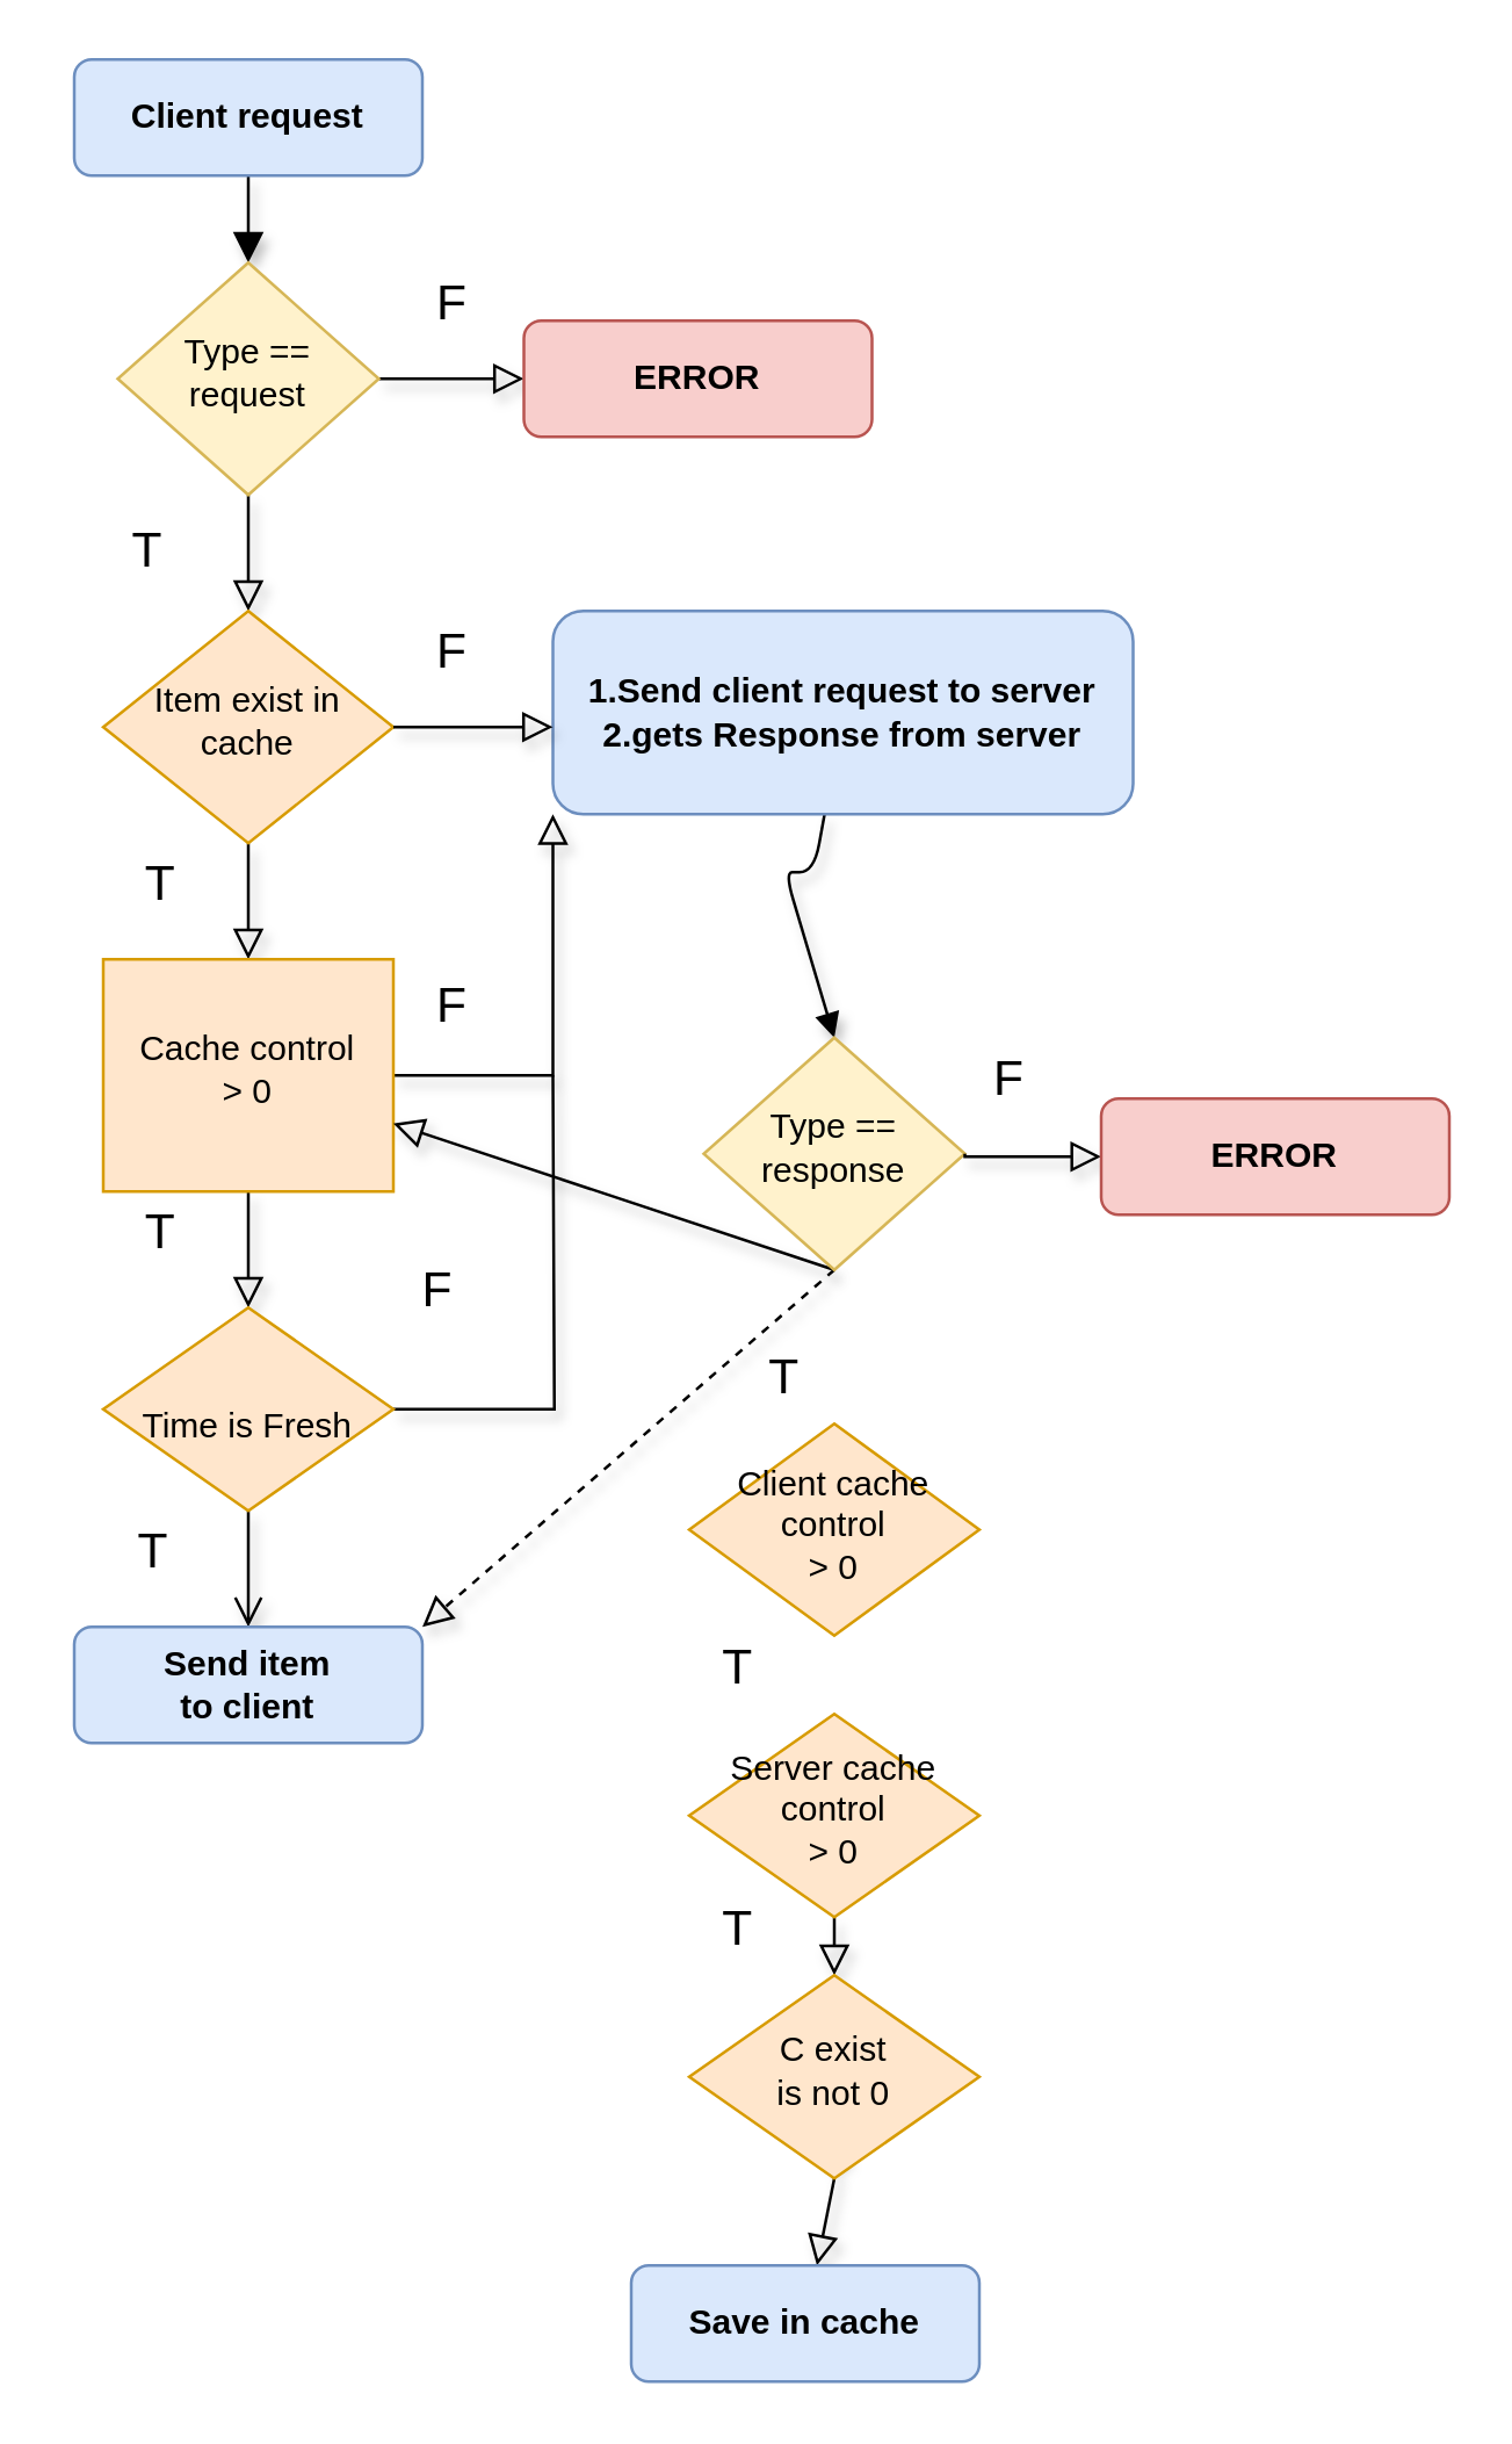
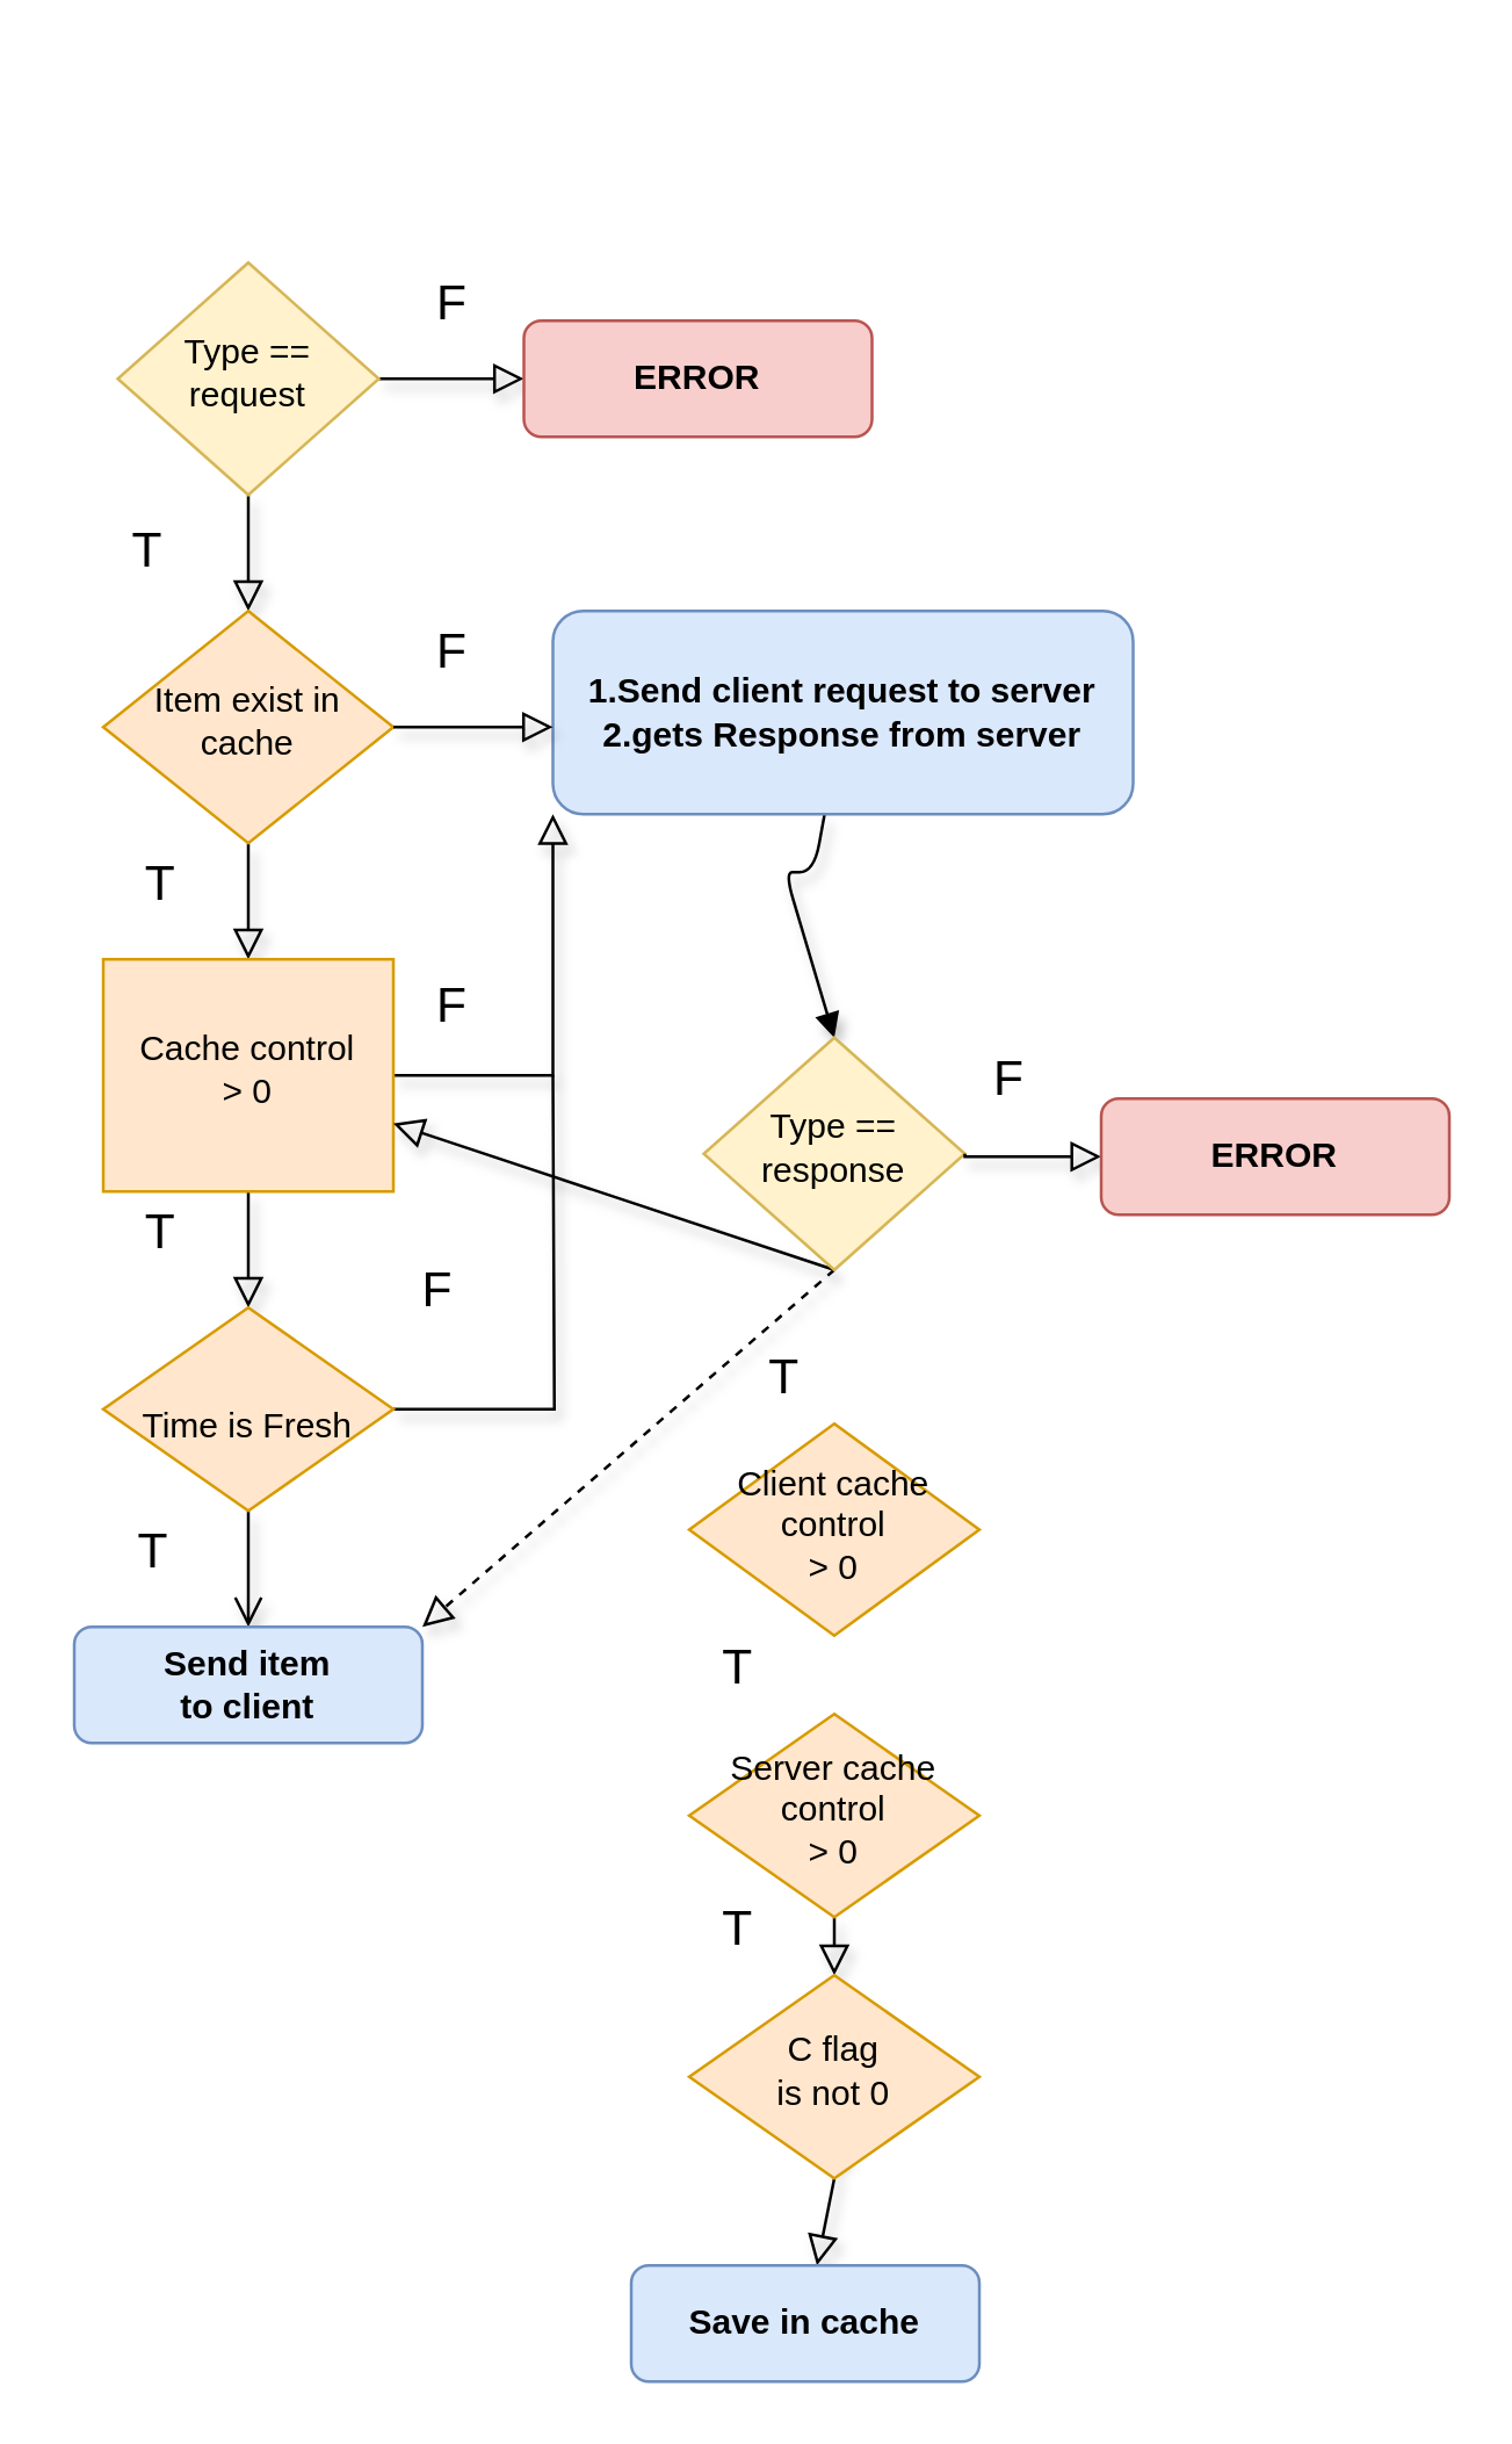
  <mxCell id="0" />
  <mxCell id="1" parent="0" />
- <mxCell id="2" value="" style="rounded=1;html=1;jettySize=auto;orthogonalLoop=1;fontSize=17;endArrow=block;endFill=1;endSize=8;strokeWidth=1;shadow=1;labelBackgroundColor=default;edgeStyle=orthogonalEdgeStyle;startArrow=none;startFill=0;" parent="1" source="3" target="6" edge="1"><mxGeometry relative="1" as="geometry" /></mxCell>
- <mxCell id="3" value="&lt;b&gt; Client request&lt;/b&gt;" style="rounded=1;whiteSpace=wrap;html=1;fontSize=12;glass=0;strokeWidth=1;shadow=0;fillColor=#dae8fc;strokeColor=#6c8ebf;" parent="1" vertex="1"><mxGeometry x="25" y="20" width="120" height="40" as="geometry" /></mxCell>
  <mxCell id="4" value="T" style="rounded=0;jettySize=auto;orthogonalLoop=1;fontSize=17;endArrow=block;endFill=0;endSize=8;strokeWidth=1;shadow=1;labelBackgroundColor=none;edgeStyle=orthogonalEdgeStyle;html=1;" parent="1" source="6" target="9" edge="1"><mxGeometry y="-35" relative="1" as="geometry"><mxPoint as="offset" /><Array as="points"><mxPoint x="85" y="180" /><mxPoint x="85" y="180" /></Array></mxGeometry></mxCell>
  <mxCell id="5" style="edgeStyle=orthogonalEdgeStyle;rounded=0;orthogonalLoop=1;jettySize=auto;html=1;exitX=1;exitY=0.5;exitDx=0;exitDy=0;shadow=1;fontSize=17;entryX=0;entryY=0.5;entryDx=0;entryDy=0;labelBackgroundColor=none;endArrow=block;endFill=0;endSize=8;strokeWidth=1;" edge="1" parent="1" source="6" target="7"><mxGeometry relative="1" as="geometry"><mxPoint x="145" y="130" as="targetPoint" /></mxGeometry></mxCell>
  <mxCell id="6" value="Type == request" style="rhombus;whiteSpace=wrap;html=1;shadow=0;fontFamily=Helvetica;fontSize=12;align=center;strokeWidth=1;spacing=6;spacingTop=-4;fillColor=#fff2cc;strokeColor=#d6b656;" parent="1" vertex="1"><mxGeometry x="40" y="90" width="90" height="80" as="geometry" /></mxCell>
  <mxCell id="7" value="&lt;b&gt;ERROR&lt;/b&gt;" style="rounded=1;whiteSpace=wrap;html=1;fontSize=12;glass=0;strokeWidth=1;shadow=0;fillColor=#f8cecc;strokeColor=#b85450;" parent="1" vertex="1"><mxGeometry x="180" y="110" width="120" height="40" as="geometry" /></mxCell>
  <mxCell id="8" style="edgeStyle=orthogonalEdgeStyle;rounded=0;orthogonalLoop=1;jettySize=auto;html=1;exitX=0.5;exitY=1;exitDx=0;exitDy=0;entryX=0.5;entryY=0;entryDx=0;entryDy=0;shadow=1;fontSize=17;labelBackgroundColor=none;endArrow=block;endFill=0;endSize=8;strokeWidth=1;" edge="1" parent="1" source="9" target="17"><mxGeometry relative="1" as="geometry" /></mxCell>
  <mxCell id="9" value="Item exist in cache" style="rhombus;whiteSpace=wrap;html=1;shadow=0;fontFamily=Helvetica;fontSize=12;align=center;strokeWidth=1;spacing=6;spacingTop=-4;fillColor=#ffe6cc;strokeColor=#d79b00;" parent="1" vertex="1"><mxGeometry x="35" y="210" width="100" height="80" as="geometry" /></mxCell>
  <mxCell id="10" style="edgeStyle=none;rounded=1;orthogonalLoop=1;jettySize=auto;html=1;shadow=1;strokeWidth=1;fontSize=17;startArrow=none;startFill=0;endArrow=block;endFill=1;entryX=0.5;entryY=0;entryDx=0;entryDy=0;" edge="1" parent="1" source="11" target="29"><mxGeometry relative="1" as="geometry"><mxPoint x="277.636" y="330" as="targetPoint" /><Array as="points"><mxPoint x="280" y="300" /><mxPoint x="270" y="300" /></Array></mxGeometry></mxCell>
  <mxCell id="11" value="&lt;div&gt;&lt;b&gt;1.Send client request to server &lt;br&gt;&lt;/b&gt;&lt;/div&gt;&lt;div&gt;&lt;b&gt;2.gets Response from server&lt;br&gt;&lt;/b&gt;&lt;/div&gt;" style="rounded=1;whiteSpace=wrap;html=1;fontSize=12;glass=0;strokeWidth=1;shadow=0;fillColor=#dae8fc;strokeColor=#6c8ebf;" parent="1" vertex="1"><mxGeometry x="190" y="210" width="200" height="70" as="geometry" /></mxCell>
  <mxCell id="12" value="F" style="text;html=1;align=center;verticalAlign=middle;resizable=0;points=[];autosize=1;strokeColor=none;fillColor=none;fontSize=17;" vertex="1" parent="1"><mxGeometry x="140" y="90" width="30" height="30" as="geometry" /></mxCell>
  <mxCell id="13" style="edgeStyle=orthogonalEdgeStyle;rounded=0;orthogonalLoop=1;jettySize=auto;html=1;exitX=1;exitY=0.5;exitDx=0;exitDy=0;shadow=1;fontSize=17;entryX=0;entryY=0.5;entryDx=0;entryDy=0;labelBackgroundColor=none;endArrow=block;endFill=0;endSize=8;strokeWidth=1;" edge="1" parent="1" source="9"><mxGeometry relative="1" as="geometry"><mxPoint x="140" y="250" as="sourcePoint" /><mxPoint x="190" y="250" as="targetPoint" /></mxGeometry></mxCell>
  <mxCell id="14" value="F" style="text;html=1;align=center;verticalAlign=middle;resizable=0;points=[];autosize=1;strokeColor=none;fillColor=none;fontSize=17;" vertex="1" parent="1"><mxGeometry x="140" y="210" width="30" height="30" as="geometry" /></mxCell>
  <mxCell id="15" style="edgeStyle=orthogonalEdgeStyle;rounded=0;orthogonalLoop=1;jettySize=auto;html=1;exitX=0.5;exitY=1;exitDx=0;exitDy=0;entryX=0.5;entryY=0;entryDx=0;entryDy=0;shadow=1;fontSize=17;labelBackgroundColor=none;endArrow=block;endFill=0;endSize=8;strokeWidth=1;" edge="1" parent="1" source="17" target="20"><mxGeometry relative="1" as="geometry" /></mxCell>
  <mxCell id="16" style="edgeStyle=orthogonalEdgeStyle;rounded=0;orthogonalLoop=1;jettySize=auto;html=1;shadow=1;fontSize=17;entryX=0;entryY=1;entryDx=0;entryDy=0;labelBackgroundColor=none;endArrow=block;endFill=0;endSize=8;strokeWidth=1;" edge="1" parent="1" source="17" target="11"><mxGeometry relative="1" as="geometry"><mxPoint x="200" y="320" as="targetPoint" /></mxGeometry></mxCell>
  <mxCell id="17" value="&lt;div&gt;Cache control &lt;br&gt;&lt;/div&gt;&lt;div&gt;&amp;gt; 0&lt;br&gt;&lt;/div&gt;" style="whiteSpace=wrap;html=1;shadow=0;fontFamily=Helvetica;fontSize=12;align=center;strokeWidth=1;spacing=6;spacingTop=-4;fillColor=#ffe6cc;strokeColor=#d79b00;rounded=0;" vertex="1" parent="1"><mxGeometry x="35" y="330" width="100" height="80" as="geometry" /></mxCell>
  <mxCell id="18" style="edgeStyle=orthogonalEdgeStyle;rounded=0;orthogonalLoop=1;jettySize=auto;html=1;entryX=0.5;entryY=0;entryDx=0;entryDy=0;shadow=1;fontSize=17;labelBackgroundColor=none;endArrow=open;endFill=0;endSize=8;strokeWidth=1;" edge="1" parent="1" source="20" target="21"><mxGeometry relative="1" as="geometry" /></mxCell>
  <mxCell id="19" style="edgeStyle=orthogonalEdgeStyle;rounded=0;orthogonalLoop=1;jettySize=auto;html=1;exitX=1;exitY=0.5;exitDx=0;exitDy=0;shadow=1;fontSize=17;startArrow=none;startFill=0;strokeWidth=1;endArrow=none;endFill=0;" edge="1" parent="1" source="20"><mxGeometry relative="1" as="geometry"><mxPoint x="190" y="370" as="targetPoint" /></mxGeometry></mxCell>
  <mxCell id="20" value="&lt;div&gt;&lt;br&gt;&lt;/div&gt;&lt;div&gt;Time is Fresh&lt;br&gt;&lt;/div&gt;" style="rhombus;whiteSpace=wrap;html=1;shadow=0;fontFamily=Helvetica;fontSize=12;align=center;strokeWidth=1;spacing=6;spacingTop=-4;fillColor=#ffe6cc;strokeColor=#d79b00;" vertex="1" parent="1"><mxGeometry x="35" y="450" width="100" height="70" as="geometry" /></mxCell>
  <mxCell id="21" value="&lt;div&gt;&lt;b&gt;Send item&lt;/b&gt;&lt;/div&gt;&lt;div&gt;&lt;b&gt;to client&lt;/b&gt;&lt;br&gt;&lt;/div&gt;" style="rounded=1;whiteSpace=wrap;html=1;fontSize=12;glass=0;strokeWidth=1;shadow=0;fillColor=#dae8fc;strokeColor=#6c8ebf;" vertex="1" parent="1"><mxGeometry x="25" y="560" width="120" height="40" as="geometry" /></mxCell>
  <mxCell id="22" value="T" style="text;html=1;strokeColor=none;fillColor=none;align=center;verticalAlign=middle;whiteSpace=wrap;rounded=0;fontSize=17;" vertex="1" parent="1"><mxGeometry x="25" y="290" width="60" height="30" as="geometry" /></mxCell>
  <mxCell id="23" value="T" style="text;html=1;strokeColor=none;fillColor=none;align=center;verticalAlign=middle;whiteSpace=wrap;rounded=0;fontSize=17;" vertex="1" parent="1"><mxGeometry x="25" y="410" width="60" height="30" as="geometry" /></mxCell>
  <mxCell id="24" value="T" style="text;html=1;strokeColor=none;fillColor=none;align=center;verticalAlign=middle;whiteSpace=wrap;rounded=0;fontSize=17;" vertex="1" parent="1"><mxGeometry x="20" y="520" width="65" height="30" as="geometry" /></mxCell>
  <mxCell id="25" value="F" style="text;html=1;align=center;verticalAlign=middle;resizable=0;points=[];autosize=1;strokeColor=none;fillColor=none;fontSize=17;" vertex="1" parent="1"><mxGeometry x="140" y="332" width="30" height="30" as="geometry" /></mxCell>
  <mxCell id="26" value="F" style="text;html=1;align=center;verticalAlign=middle;resizable=0;points=[];autosize=1;strokeColor=none;fillColor=none;fontSize=17;" vertex="1" parent="1"><mxGeometry x="135" y="430" width="30" height="30" as="geometry" /></mxCell>
  <mxCell id="27" style="edgeStyle=none;rounded=0;orthogonalLoop=1;jettySize=auto;html=1;exitX=0.5;exitY=1;exitDx=0;exitDy=0;shadow=1;strokeWidth=1;fontSize=17;startArrow=none;startFill=0;endArrow=block;endFill=0;labelBackgroundColor=none;endSize=8;" edge="1" parent="1" source="29" target="17"><mxGeometry relative="1" as="geometry" /></mxCell>
  <mxCell id="28" style="edgeStyle=none;rounded=0;orthogonalLoop=1;jettySize=auto;html=1;exitX=0.5;exitY=1;exitDx=0;exitDy=0;shadow=1;strokeWidth=1;fontSize=17;startArrow=none;startFill=0;endArrow=block;endFill=0;labelBackgroundColor=none;endSize=8;entryX=1;entryY=0;entryDx=0;entryDy=0;dashed=1;" edge="1" parent="1" source="29" target="21"><mxGeometry relative="1" as="geometry"><mxPoint x="169.822" y="527.62" as="targetPoint" /></mxGeometry></mxCell>
  <mxCell id="29" value="Type == response" style="rhombus;whiteSpace=wrap;html=1;shadow=0;fontFamily=Helvetica;fontSize=12;align=center;strokeWidth=1;spacing=6;spacingTop=-4;fillColor=#fff2cc;strokeColor=#d6b656;" vertex="1" parent="1"><mxGeometry x="242" y="357" width="90" height="80" as="geometry" /></mxCell>
  <mxCell id="30" value="&lt;div&gt;Client cache control &lt;br&gt;&lt;/div&gt;&lt;div&gt;&amp;gt; 0&lt;br&gt;&lt;/div&gt;" style="rhombus;whiteSpace=wrap;html=1;shadow=0;fontFamily=Helvetica;fontSize=12;align=center;strokeWidth=1;spacing=6;spacingTop=-4;fillColor=#ffe6cc;strokeColor=#d79b00;" vertex="1" parent="1"><mxGeometry x="237" y="490" width="100" height="73" as="geometry" /></mxCell>
  <mxCell id="31" style="edgeStyle=none;rounded=0;orthogonalLoop=1;jettySize=auto;html=1;exitX=0.5;exitY=1;exitDx=0;exitDy=0;entryX=0.5;entryY=0;entryDx=0;entryDy=0;shadow=1;strokeWidth=1;fontSize=17;startArrow=none;startFill=0;endArrow=block;endFill=0;labelBackgroundColor=none;endSize=8;" edge="1" parent="1" source="32" target="40"><mxGeometry relative="1" as="geometry" /></mxCell>
  <mxCell id="32" value="&lt;div&gt;Server cache control &lt;br&gt;&lt;/div&gt;&lt;div&gt;&amp;gt; 0&lt;br&gt;&lt;/div&gt;" style="rhombus;whiteSpace=wrap;html=1;shadow=0;fontFamily=Helvetica;fontSize=12;align=center;strokeWidth=1;spacing=6;spacingTop=-4;fillColor=#ffe6cc;strokeColor=#d79b00;" vertex="1" parent="1"><mxGeometry x="237" y="590" width="100" height="70" as="geometry" /></mxCell>
  <mxCell id="33" value="T" style="text;html=1;strokeColor=none;fillColor=none;align=center;verticalAlign=middle;whiteSpace=wrap;rounded=0;fontSize=17;" vertex="1" parent="1"><mxGeometry x="240" y="460" width="60" height="30" as="geometry" /></mxCell>
  <mxCell id="34" value="T" style="text;html=1;strokeColor=none;fillColor=none;align=center;verticalAlign=middle;whiteSpace=wrap;rounded=0;fontSize=17;" vertex="1" parent="1"><mxGeometry x="224" y="560" width="60" height="30" as="geometry" /></mxCell>
  <mxCell id="35" value="F" style="text;html=1;align=center;verticalAlign=middle;resizable=0;points=[];autosize=1;strokeColor=none;fillColor=none;fontSize=17;" vertex="1" parent="1"><mxGeometry x="332" y="357" width="30" height="30" as="geometry" /></mxCell>
  <mxCell id="36" style="edgeStyle=orthogonalEdgeStyle;rounded=0;orthogonalLoop=1;jettySize=auto;html=1;shadow=1;fontSize=17;entryX=0;entryY=0.5;entryDx=0;entryDy=0;labelBackgroundColor=none;endArrow=block;endFill=0;endSize=8;strokeWidth=1;exitX=1;exitY=0.5;exitDx=0;exitDy=0;" edge="1" target="37" parent="1" source="29"><mxGeometry relative="1" as="geometry"><mxPoint x="340" y="398" as="sourcePoint" /><mxPoint x="344" y="397" as="targetPoint" /><Array as="points"><mxPoint x="332" y="398" /></Array></mxGeometry></mxCell>
  <mxCell id="37" value="&lt;b&gt;ERROR&lt;/b&gt;" style="rounded=1;whiteSpace=wrap;html=1;fontSize=12;glass=0;strokeWidth=1;shadow=0;fillColor=#f8cecc;strokeColor=#b85450;" vertex="1" parent="1"><mxGeometry x="379" y="378" width="120" height="40" as="geometry" /></mxCell>
  <mxCell id="38" style="edgeStyle=none;rounded=1;orthogonalLoop=1;jettySize=auto;html=1;exitX=0.5;exitY=1;exitDx=0;exitDy=0;shadow=1;strokeWidth=1;fontSize=17;startArrow=none;startFill=0;endArrow=block;endFill=1;" edge="1" parent="1" source="40"><mxGeometry relative="1" as="geometry"><mxPoint x="287" y="735" as="targetPoint" /></mxGeometry></mxCell>
  <mxCell id="39" style="edgeStyle=none;rounded=0;orthogonalLoop=1;jettySize=auto;html=1;exitX=0.5;exitY=1;exitDx=0;exitDy=0;shadow=1;strokeWidth=1;fontSize=17;startArrow=none;startFill=0;endArrow=block;endFill=0;labelBackgroundColor=none;endSize=8;" edge="1" parent="1" source="40" target="42"><mxGeometry relative="1" as="geometry" /></mxCell>
- <mxCell id="40" value="&lt;div&gt;C exist&lt;/div&gt;&lt;div&gt;&lt;div&gt; is not 0&lt;br&gt;&lt;/div&gt;&lt;/div&gt;" style="rhombus;whiteSpace=wrap;html=1;shadow=0;fontFamily=Helvetica;fontSize=12;align=center;strokeWidth=1;spacing=6;spacingTop=-4;fillColor=#ffe6cc;strokeColor=#d79b00;" vertex="1" parent="1"><mxGeometry x="237" y="680" width="100" height="70" as="geometry" /></mxCell>
+ <mxCell id="40" value="&lt;div&gt;C flag&lt;/div&gt;&lt;div&gt;&lt;div&gt; is not 0&lt;br&gt;&lt;/div&gt;&lt;/div&gt;" style="rhombus;whiteSpace=wrap;html=1;shadow=0;fontFamily=Helvetica;fontSize=12;align=center;strokeWidth=1;spacing=6;spacingTop=-4;fillColor=#ffe6cc;strokeColor=#d79b00;" vertex="1" parent="1"><mxGeometry x="237" y="680" width="100" height="70" as="geometry" /></mxCell>
  <mxCell id="41" value="T" style="text;html=1;strokeColor=none;fillColor=none;align=center;verticalAlign=middle;whiteSpace=wrap;rounded=0;fontSize=17;" vertex="1" parent="1"><mxGeometry x="224" y="640" width="60" height="50" as="geometry" /></mxCell>
  <mxCell id="42" value="&lt;b&gt;Save in cache&lt;br&gt;&lt;/b&gt;" style="rounded=1;whiteSpace=wrap;html=1;fontSize=12;glass=0;strokeWidth=1;shadow=0;fillColor=#dae8fc;strokeColor=#6c8ebf;" vertex="1" parent="1"><mxGeometry x="217" y="780" width="120" height="40" as="geometry" /></mxCell>
